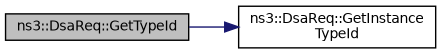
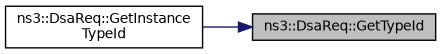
  digraph {
    rankdir=RL
    node [color=black fontname=Helvetica fontsize=10 shape=record style=filled]
    n1 [fillcolor=grey75 fontcolor=black height=0.2 label="ns3::DsaReq::GetTypeId" width=0.4]
    n2 [fillcolor=white height=0.2 label="ns3::DsaReq::GetInstance\lTypeId" width=0.4]
-   n2 -> n1 [color=midnightblue dir=back fontname=Helvetica fontsize=10 labelfontname=Helvetica labelfontsize=10 style=solid]
+   n1 -> n2 [color=midnightblue dir=back fontname=Helvetica fontsize=10 labelfontname=Helvetica labelfontsize=10 style=solid]
  }
